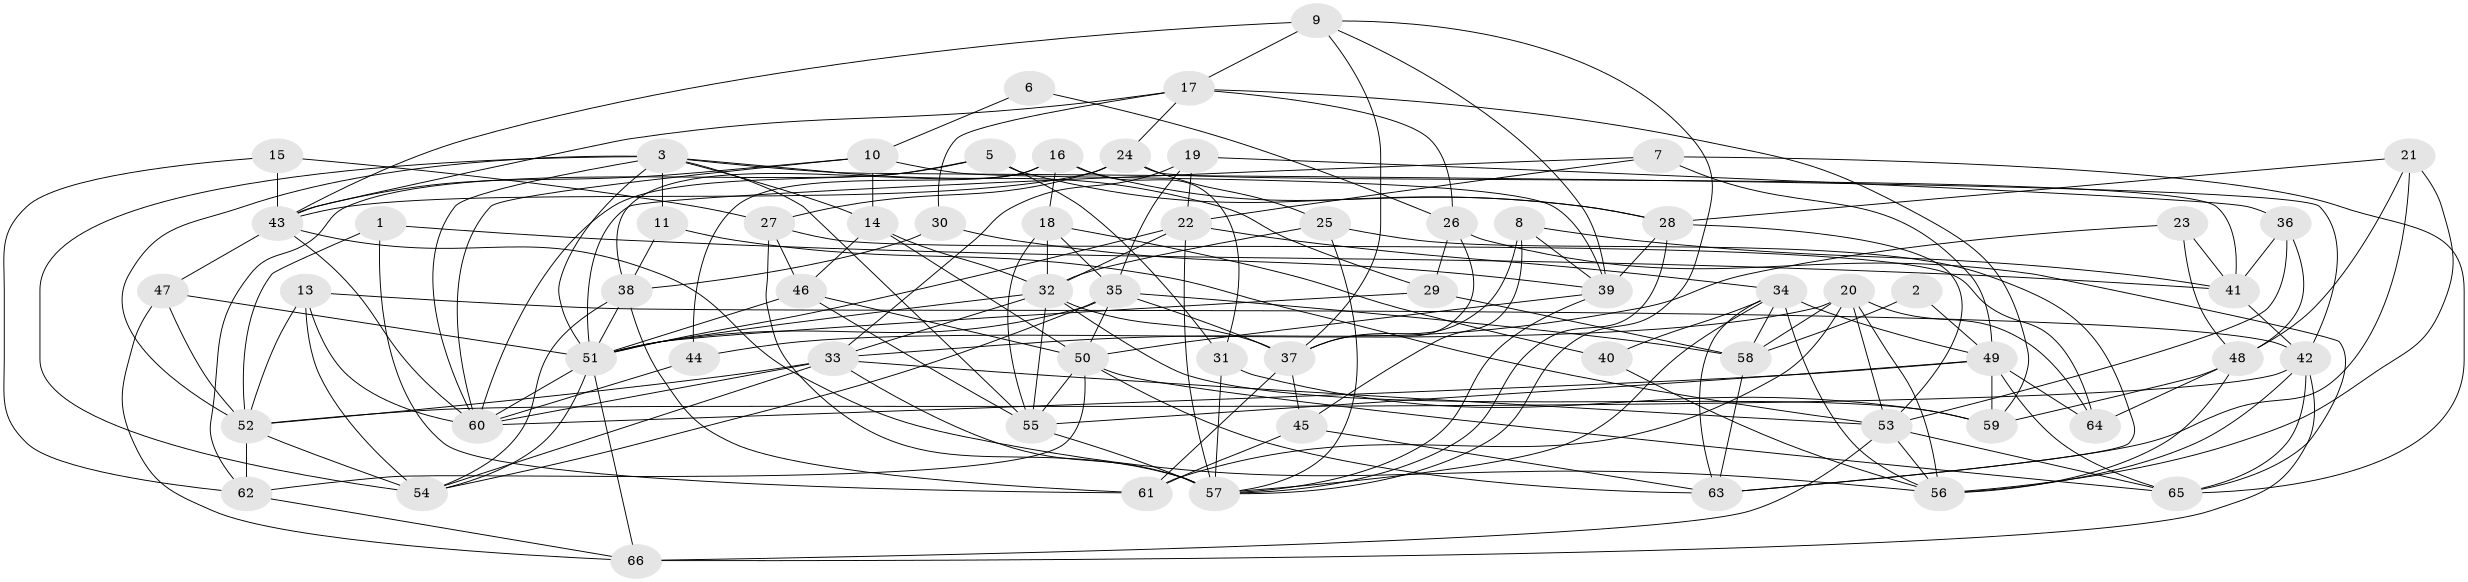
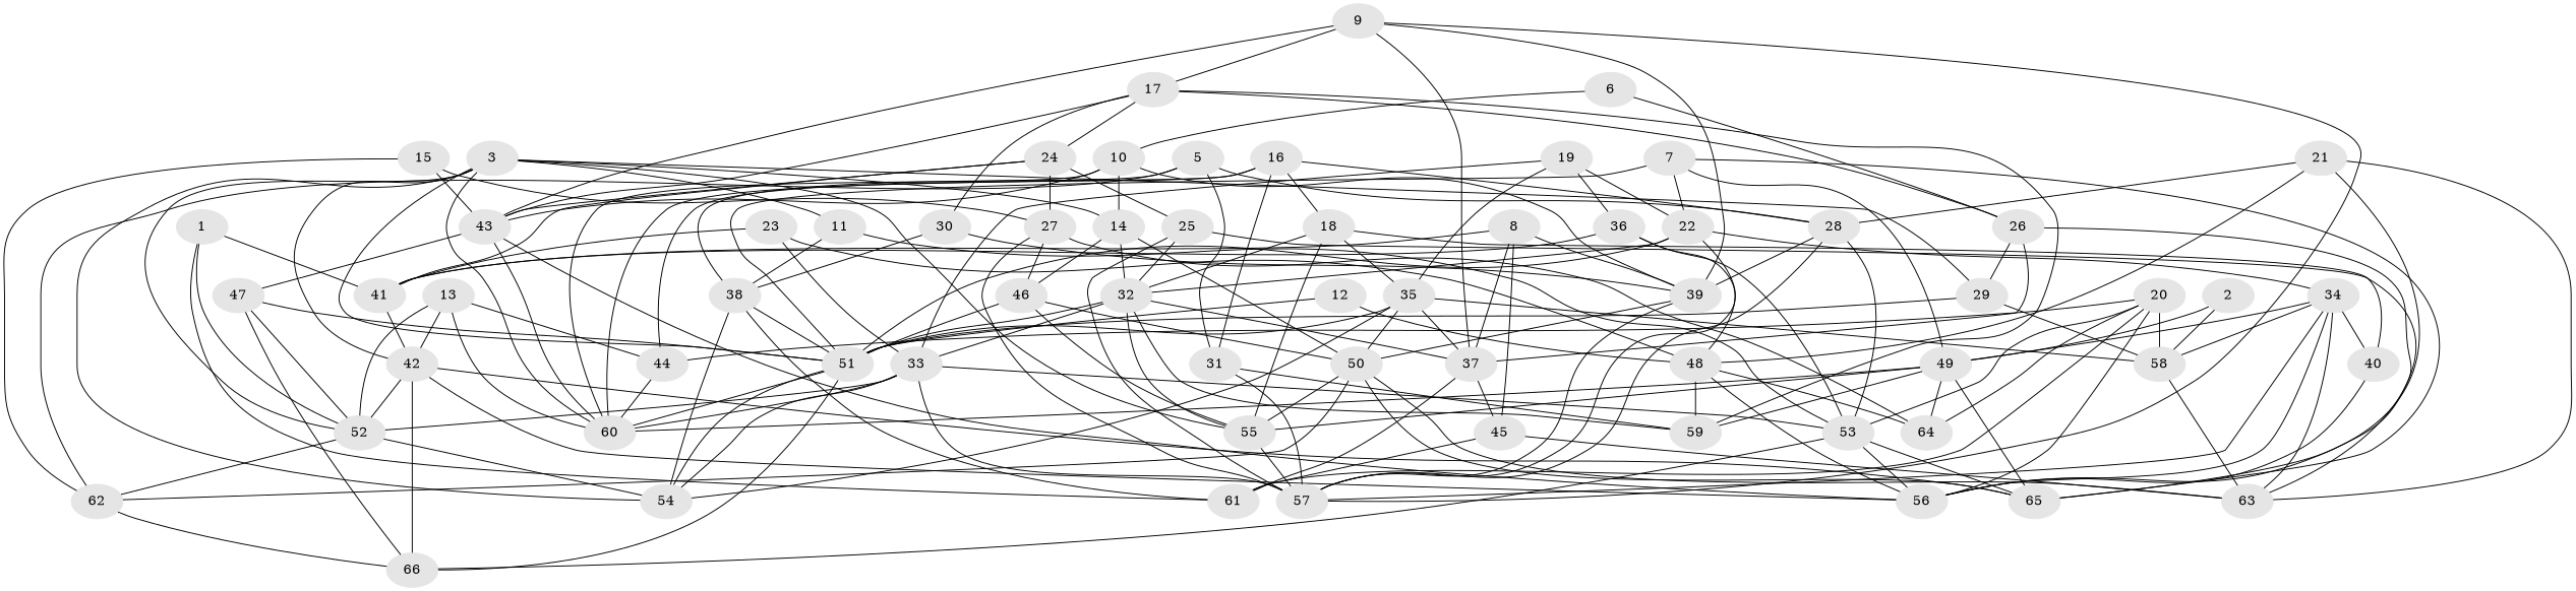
  graph {
    node [color=gray90 style=filled]
    edge [weight=1.0]
    1
    41
    52
    61
    42
    54
    62
    2
    49
    58
    55
    60
    65
    59
    64
    63
    3
    11
    14
    29
    51
    38
    53
    32
    46
    50
    56
    66
    57
    31
    5
    28
    39
    6
    10
    26
    43
    37
    7
    22
    34
    8
    45
    9
    17
    24
    30
    47
    44
+   12
    48
    13
    16
    18
    33
    15
    27
    35
    40
    25
    19
    36
    20
    21
    23
    1 -- 41
    1 -- 52
    1 -- 61
    41 -- 42
    52 -- 54 [weight=3.0]
    52 -- 62
    42 -- 52
    42 -- 65
    42 -- 56
    42 -- 66
    62 -- 66
    2 -- 49
    2 -- 58
    49 -- 55
    49 -- 60
    49 -- 65
    49 -- 59
    49 -- 64
    58 -- 63
    55 -- 57 [weight=2.0]
    3 -- 52
    3 -- 42
    3 -- 54
    3 -- 55
    3 -- 60
    3 -- 11
    3 -- 14
    3 -- 29
    3 -- 51
    11 -- 38
    11 -- 53
    14 -- 32
    14 -- 46
    14 -- 50
    29 -- 58
    29 -- 51
    51 -- 54 [weight=2.0]
    51 -- 60
    51 -- 66
    38 -- 61
    38 -- 54
    38 -- 51
    53 -- 65
    53 -- 56
    53 -- 66
    32 -- 55 [weight=2.0]
    32 -- 59
    32 -- 51
    32 -- 37
    32 -- 33
    46 -- 55
    46 -- 51
    46 -- 50
    50 -- 62
    50 -- 55 [weight=2.0]
    50 -- 65
    50 -- 63
    31 -- 59
    31 -- 57
    5 -- 62
    5 -- 60
    5 -- 31
    5 -- 28
    28 -- 53
    28 -- 57
    28 -- 39
    39 -- 50
    39 -- 57
    6 -- 10
    6 -- 26
    10 -- 60
    10 -- 14
    10 -- 39
    10 -- 43
    26 -- 65
    26 -- 29
    26 -- 37
    43 -- 60
    43 -- 56
    43 -- 47
    37 -- 61
    37 -- 45 [weight=2.0]
    7 -- 49
    7 -- 65
    7 -- 51
    7 -- 22
    22 -- 51
    22 -- 32
    22 -- 57
    22 -- 34
    34 -- 49
    34 -- 58
    34 -- 63
    34 -- 56
    34 -- 57
    34 -- 40
    8 -- 41
    8 -- 39
    8 -- 37
    8 -- 45
    45 -- 61
    45 -- 63
    9 -- 57
    9 -- 39
    9 -- 43 [weight=2.0]
    9 -- 37
    9 -- 17
    17 -- 59
    17 -- 26
    17 -- 43
    17 -- 24
    17 -- 30
    24 -- 41
    24 -- 43
    24 -- 27
    24 -- 25
    30 -- 38
    30 -- 39
    47 -- 52
    47 -- 51
    47 -- 66
    44 -- 60
+   12 -- 51
+   12 -- 48
    48 -- 59
    48 -- 64
    48 -- 56
    13 -- 52
    13 -- 42
    13 -- 60
-   13 -- 54
+   13 -- 44
    16 -- 38
    16 -- 31
    16 -- 28
    16 -- 44
    16 -- 18
    18 -- 55
    18 -- 32 [weight=2.0]
    18 -- 35
    18 -- 40
    33 -- 52
    33 -- 54
    33 -- 60
    33 -- 53
    33 -- 57 [weight=2.0]
    15 -- 62
    15 -- 43
    15 -- 27
    27 -- 64
    27 -- 46
    27 -- 57
    35 -- 54
    35 -- 58
    35 -- 51
    35 -- 50
    35 -- 37
    40 -- 56
    25 -- 63
    25 -- 32
    25 -- 57
    19 -- 22
    19 -- 33
    19 -- 35
    19 -- 36
    36 -- 41
    36 -- 53
    36 -- 48
    20 -- 61
    20 -- 58
    20 -- 64
    20 -- 53
    20 -- 56
    20 -- 44
    21 -- 63
    21 -- 56
    21 -- 28
    21 -- 48
    23 -- 41
    23 -- 48
    23 -- 33
  }
